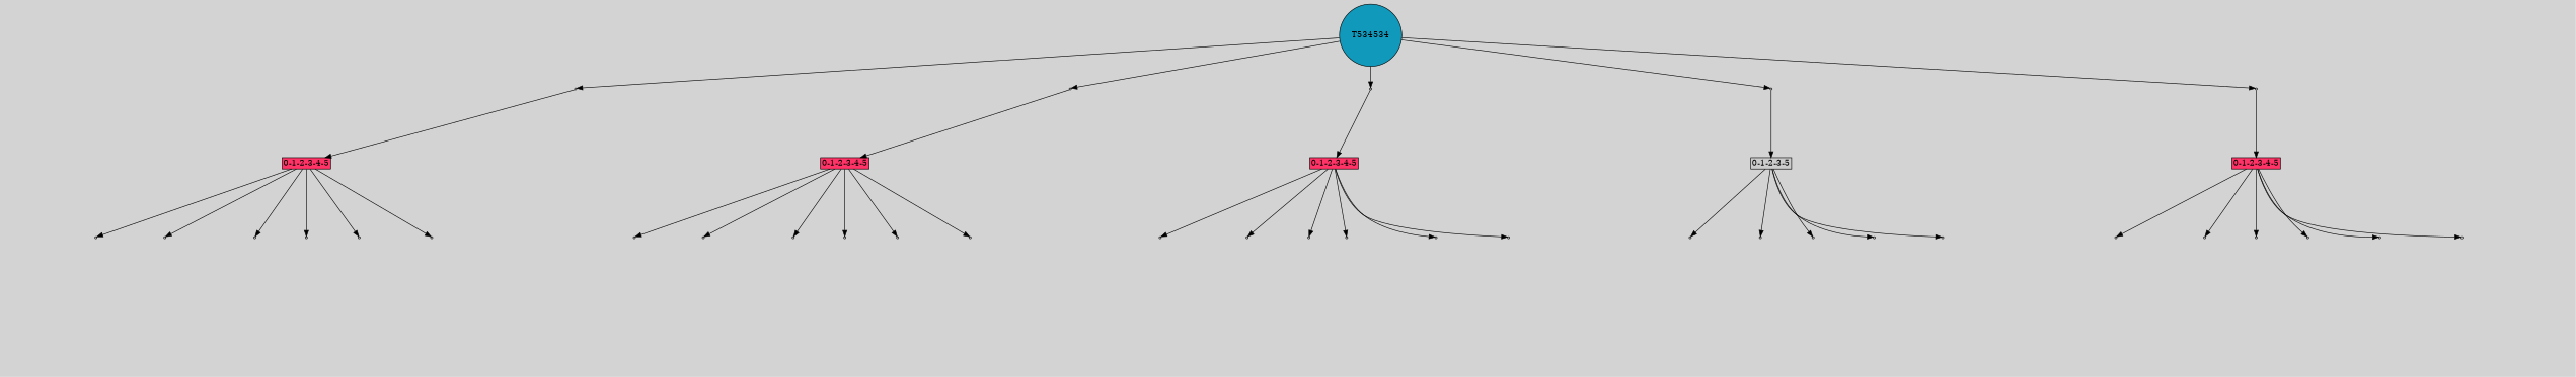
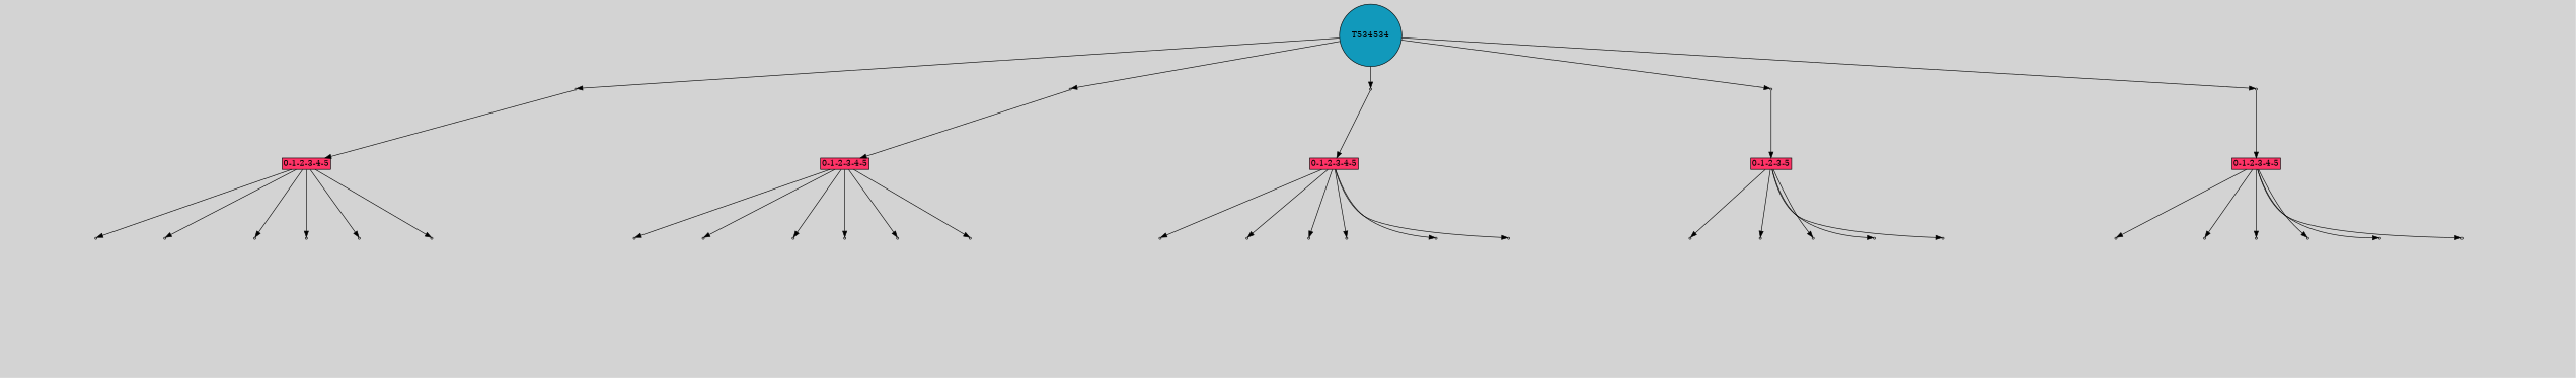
  digraph {
    bgcolor=lightgray
    node [shape=box style=filled]
    T534534 [fillcolor="#1199bb" shape=circle]
    n2 [fillcolor="#cccccc" label=0 shape=point]
    n3 [fillcolor="#cccccc" label=0 shape=point]
    n4 [fillcolor="#cccccc" label=0 shape=point]
    n5 [fillcolor="#cccccc" label=0 shape=point]
    n6 [fillcolor="#cccccc" label=0 shape=point]
    n7 [fillcolor="#ff3366" height=0 label="0-1-2-3-4-5" margin=0.03 width=0]
    n8 [fillcolor="#cccccc" label=1 shape=point]
    n9 [fillcolor="#cccccc" label=1 shape=point]
    n10 [fillcolor="#cccccc" label=1 shape=point]
    n11 [fillcolor="#cccccc" label=1 shape=point]
    n12 [fillcolor="#cccccc" label=1 shape=point]
    n13 [fillcolor="#cccccc" label=1 shape=point]
    n14 [fillcolor="#ff3366" height=0 label="0-1-2-3-4-5" margin=0.03 width=0]
    n15 [fillcolor="#cccccc" label=1 shape=point]
    n16 [fillcolor="#cccccc" label=1 shape=point]
    n17 [fillcolor="#cccccc" label=1 shape=point]
    n18 [fillcolor="#cccccc" label=1 shape=point]
    n19 [fillcolor="#cccccc" label=1 shape=point]
    n20 [fillcolor="#cccccc" label=1 shape=point]
    n21 [fillcolor="#ff3366" height=0 label="0-1-2-3-4-5" margin=0.03 width=0]
    n22 [fillcolor="#cccccc" label=1 shape=point]
    n23 [fillcolor="#cccccc" label=1 shape=point]
    n24 [fillcolor="#cccccc" label=1 shape=point]
    n25 [fillcolor="#cccccc" label=1 shape=point]
    n26 [fillcolor="#cccccc" label=1 shape=point]
    n27 [fillcolor="#cccccc" label=1 shape=point]
-   n28 [fillcolor="#cccccc" height=0 label="0-1-2-3-5" margin=0.03 width=0]
+   n28 [fillcolor="#ff3366" height=0 label="0-1-2-3-5" margin=0.03 width=0]
    n29 [fillcolor="#cccccc" label=1 shape=point]
    n30 [fillcolor="#cccccc" label=1 shape=point]
    n31 [fillcolor="#cccccc" label=1 shape=point]
    n32 [fillcolor="#cccccc" label=1 shape=point]
    n33 [fillcolor="#cccccc" label=1 shape=point]
    n34 [fillcolor="#ff3366" height=0 label="0-1-2-3-4-5" margin=0.03 width=0]
    n35 [fillcolor="#cccccc" label=1 shape=point]
    n36 [fillcolor="#cccccc" label=1 shape=point]
    n37 [fillcolor="#cccccc" label=1 shape=point]
    n38 [fillcolor="#cccccc" label=1 shape=point]
    n39 [fillcolor="#cccccc" label=1 shape=point]
    n40 [fillcolor="#cccccc" label=1 shape=point]
    n41 [label="16|0&1|0#1|8&#92;n1|0&0|8#0|8&#92;n5|1&0|8#1|4&#92;n14|7&0|1#0|0&#92;n1|2&0|16#1|3&#92;n7|3&0|15#1|15&#92;n0|0&0|16#0|3&#92;n1|0&0|2#0|0&#92;n2|0&0|16#0|8&#92;n15|6&0|0#1|12&#92;n1|0&0|8#0|14&#92;n" style=invis]
    n42 [label="16|0&1|0#1|8&#92;n1|0&0|8#0|8&#92;n5|1&0|8#1|4&#92;n14|7&0|1#0|0&#92;n1|2&0|16#1|3&#92;n7|3&0|15#1|15&#92;n0|0&0|16#0|3&#92;n1|0&0|2#0|0&#92;n2|0&0|16#0|8&#92;n15|6&0|0#1|12&#92;n1|0&0|8#0|14&#92;n" style=invis]
    n43 [label="16|0&1|0#1|3&#92;n1|0&0|8#0|8&#92;n5|1&0|8#1|4&#92;n14|7&0|1#0|0&#92;n1|2&0|16#1|3&#92;n7|3&0|15#1|15&#92;n0|0&0|16#0|3&#92;n1|0&0|2#0|0&#92;n2|0&0|16#0|8&#92;n15|6&0|0#1|12&#92;n1|0&0|8#0|14&#92;n" style=invis]
    n44 [label="12|1&1|11#1|11&#92;n15|3&1|14#0|3&#92;n18|3&0|11#1|5&#92;n14|0&0|9#0|11&#92;n2|0&0|16#0|8&#92;n15|6&1|0#1|12&#92;n1|0&0|8#0|14&#92;n" style=invis]
    n45 [label="16|0&1|0#1|8&#92;n1|0&0|8#0|8&#92;n5|1&0|8#1|4&#92;n14|7&0|1#0|0&#92;n1|2&0|16#1|3&#92;n7|3&0|15#1|15&#92;n0|0&0|16#0|3&#92;n1|0&0|2#0|0&#92;n2|0&0|16#0|8&#92;n15|6&0|0#1|12&#92;n1|0&0|8#0|14&#92;n" style=invis]
    n46 [label="19|0&1|1#0|4&#92;n11|0&0|8#1|3&#92;n8|0&0|0#1|3&#92;n" style=invis]
    n47 [label="11|5&1|16#1|11&#92;n6|0&0|5#0|12&#92;n" style=invis]
    n48 [label="19|0&1|7#0|10&#92;n" style=invis]
    n49 [label="15|4&1|2#1|8&#92;n3|7&1|3#0|12&#92;n11|0&0|15#1|6&#92;n19|0&0|16#0|14&#92;n" style=invis]
    n50 [label="12|2&1|16#1|14&#92;n11|0&1|15#0|10&#92;n2|5&0|8#1|1&#92;n18|7&0|13#1|2&#92;n11|0&0|15#1|6&#92;n" style=invis]
    n51 [label="18|0&1|6#0|15&#92;n4|5&1|5#0|0&#92;n17|4&0|13#0|14&#92;n2|2&1|16#0|4&#92;n4|6&0|10#1|1&#92;n13|0&0|12#0|14&#92;n18|0&0|8#1|15&#92;n" style=invis]
    n52 [label="19|0&1|1#0|4&#92;n8|0&0|0#1|3&#92;n11|0&0|8#1|3&#92;n" style=invis]
    n53 [label="11|5&1|16#1|11&#92;n6|0&0|5#0|12&#92;n" style=invis]
    n54 [label="19|0&1|7#0|10&#92;n" style=invis]
    n55 [label="15|4&1|2#1|8&#92;n3|7&1|3#0|12&#92;n11|0&0|15#1|6&#92;n19|0&0|16#0|14&#92;n" style=invis]
    n56 [label="12|2&1|16#1|14&#92;n11|0&1|15#0|10&#92;n2|5&0|8#1|1&#92;n18|7&0|13#1|2&#92;n11|0&0|15#1|6&#92;n" style=invis]
    n57 [label="14|0&1|7#1|4&#92;n4|1&0|8#1|5&#92;n1|6&0|1#1|9&#92;n1|2&1|2#0|9&#92;n18|6&0|14#0|13&#92;n0|0&0|14#0|10&#92;n17|0&0|16#0|10&#92;n3|0&1|2#0|16&#92;n4|5&1|5#0|0&#92;n17|4&0|13#0|14&#92;n11|0&0|4#1|2&#92;n18|0&0|8#1|15&#92;n" style=invis]
    n58 [label="11|5&1|16#1|11&#92;n6|0&0|5#0|12&#92;n" style=invis]
    n59 [label="19|0&1|7#0|10&#92;n" style=invis]
    n60 [label="19|0&1|1#0|4&#92;n11|0&0|8#1|3&#92;n8|0&0|0#1|3&#92;n" style=invis]
    n61 [label="15|4&1|2#1|8&#92;n3|7&1|3#0|12&#92;n11|0&0|15#1|6&#92;n19|0&0|16#0|14&#92;n" style=invis]
    n62 [label="12|2&1|16#1|14&#92;n11|0&1|15#0|10&#92;n2|5&0|8#1|1&#92;n18|7&0|13#1|2&#92;n11|0&0|15#1|6&#92;n" style=invis]
    n63 [label="18|0&1|6#0|15&#92;n4|5&1|5#0|0&#92;n17|4&0|13#0|14&#92;n2|2&1|16#0|4&#92;n4|6&0|10#1|15&#92;n13|0&0|12#0|14&#92;n18|0&0|8#1|15&#92;n" style=invis]
    n64 [label="19|0&1|1#1|4&#92;n" style=invis]
    n65 [label="13|0&1|16#1|7&#92;n" style=invis]
    n66 [label="8|0&1|9#1|13&#92;n" style=invis]
    n67 [label="19|4&1|13#1|7&#92;n3|3&0|4#0|4&#92;n15|2&0|11#1|14&#92;n0|6&1|14#1|14&#92;n5|7&0|6#0|7&#92;n11|0&0|15#1|3&#92;n16|7&0|2#0|5&#92;n13|0&0|8#0|15&#92;n" style=invis]
    n68 [label="0|1&1|7#1|5&#92;n10|0&1|9#0|9&#92;n" style=invis]
    n69 [label="19|0&1|1#0|4&#92;n11|0&0|8#1|3&#92;n8|0&0|0#1|3&#92;n" style=invis]
    n70 [label="11|5&1|16#1|11&#92;n6|0&0|5#0|12&#92;n" style=invis]
    n71 [label="19|0&1|7#0|10&#92;n" style=invis]
    n72 [label="15|4&1|2#1|8&#92;n3|7&1|3#0|12&#92;n11|0&0|15#1|6&#92;n19|0&0|16#0|14&#92;n" style=invis]
    n73 [label="12|2&1|16#1|14&#92;n11|0&1|15#0|10&#92;n2|5&0|8#1|1&#92;n18|7&0|13#1|2&#92;n11|0&0|15#1|6&#92;n" style=invis]
    n74 [label="18|1&1|16#1|16&#92;n5|1&0|1#1|7&#92;n1|2&1|2#0|9&#92;n7|5&0|2#1|15&#92;n13|3&1|13#0|13&#92;n17|4&0|11#0|14&#92;n2|2&1|16#0|4&#92;n4|6&0|10#1|15&#92;n13|0&0|12#0|14&#92;n18|0&0|8#1|15&#92;n" style=invis]
    T534534 -> n2
    T534534 -> n3
    T534534 -> n4
    T534534 -> n5
    T534534 -> n6
    n2 -> n7
    n2 -> n41 [style=invis]
    n3 -> n14
    n3 -> n42 [style=invis]
    n4 -> n21
    n4 -> n43 [style=invis]
    n5 -> n28
    n5 -> n44 [style=invis]
    n6 -> n34
    n6 -> n45 [style=invis]
    n7 -> n8
    n7 -> n9
    n7 -> n10
    n7 -> n11
    n7 -> n12
    n7 -> n13
    n8 -> n46 [style=invis]
    n9 -> n47 [style=invis]
    n10 -> n48 [style=invis]
    n11 -> n49 [style=invis]
    n12 -> n50 [style=invis]
    n13 -> n51 [style=invis]
    n14 -> n15
    n14 -> n16
    n14 -> n17
    n14 -> n18
    n14 -> n19
    n14 -> n20
    n15 -> n52 [style=invis]
    n16 -> n53 [style=invis]
    n17 -> n54 [style=invis]
    n18 -> n55 [style=invis]
    n19 -> n56 [style=invis]
    n20 -> n57 [style=invis]
    n21 -> n22
    n21 -> n23
    n21 -> n24
    n21 -> n25
    n21 -> n26
    n21 -> n27
    n22 -> n58 [style=invis]
    n23 -> n59 [style=invis]
    n24 -> n60 [style=invis]
    n25 -> n61 [style=invis]
    n26 -> n62 [style=invis]
    n27 -> n63 [style=invis]
    n28 -> n29
    n28 -> n30
    n28 -> n31
    n28 -> n32
    n28 -> n33
    n29 -> n64 [style=invis]
    n30 -> n65 [style=invis]
    n31 -> n66 [style=invis]
    n32 -> n67 [style=invis]
    n33 -> n68 [style=invis]
    n34 -> n35
    n34 -> n36
    n34 -> n37
    n34 -> n38
    n34 -> n39
    n34 -> n40
    n35 -> n69 [style=invis]
    n36 -> n70 [style=invis]
    n37 -> n71 [style=invis]
    n38 -> n72 [style=invis]
    n39 -> n73 [style=invis]
    n40 -> n74 [style=invis]
  }
